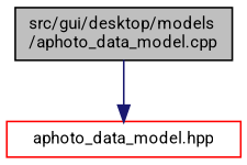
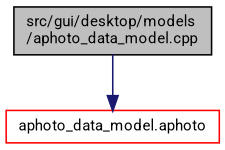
  digraph {
    fontname=Roboto
    node [fontname=Roboto fontsize=10 shape=record style=filled]
    n1 [color=black fillcolor=grey75 fontcolor=black height=0.2 label="src/gui/desktop/models\l/aphoto_data_model.cpp" width=0.4]
-   n2 [color=red fillcolor=white height=0.2 label="aphoto_data_model.hpp" width=0.4]
+   n2 [color=red fillcolor=white height=0.2 label="aphoto_data_model.aphoto" width=0.4]
    n1 -> n2 [color=midnightblue fontname=Roboto fontsize=10 labelfontname=Helvetica labelfontsize=10 style=solid]
  }
